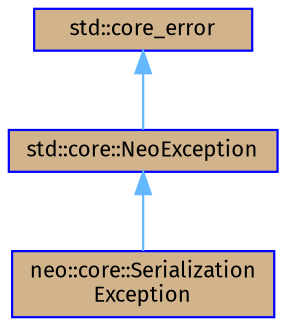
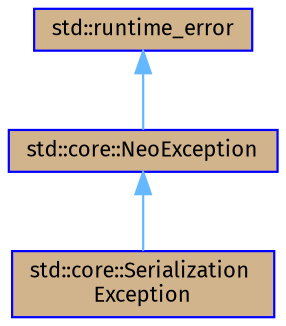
  digraph {
    fontname="Fira Sans"
    node [color=blue fillcolor=tan fontname="Fira Sans" fontsize=10 shape=box style=filled]
    edge [color=steelblue1 dir=back fontname="Fira Sans" fontsize=10 labelfontname=Helvetica labelfontsize=10 style=solid]
-   n1 [fontcolor=black height=0.2 label="neo::core::Serialization\lException" width=0.4]
+   n1 [fontcolor=black height=0.2 label="std::core::Serialization\lException" width=0.4]
    n2 [height=0.2 label="std::core::NeoException" width=0.4]
-   n3 [height=0.2 label="std::core_error" width=0.4]
+   n3 [height=0.2 label="std::runtime_error" width=0.4]
    n2 -> n1
    n3 -> n2
  }
